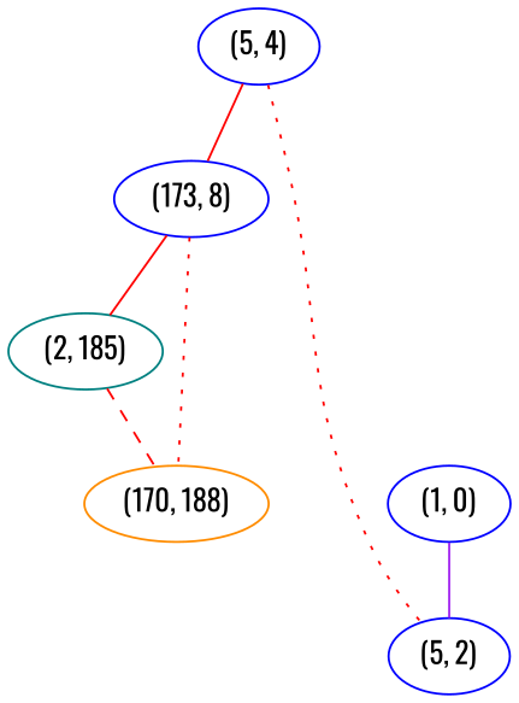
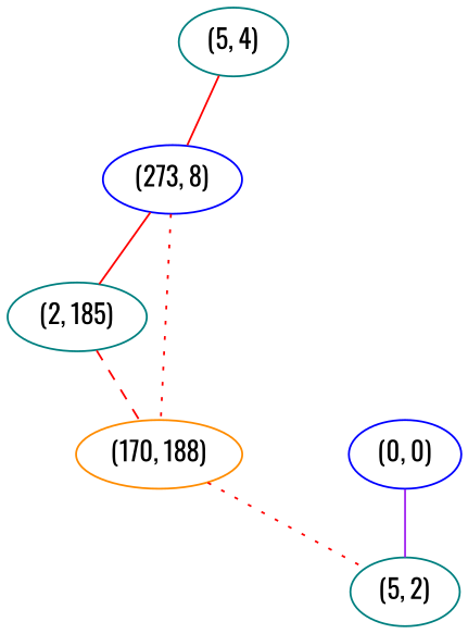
  graph {
    fontname=Oswald
    node [color=teal fontname=Oswald]
    edge [color=red fontname=Oswald style=solid weight=1]
-   "(5, 4)" [color=blue]
-   "(173, 8)" [color=blue]
-   "(5, 2)" [color=blue]
+   "(5, 4)"
+   "(173, 8)" [color=blue label="(273, 8)"]
+   "(5, 2)"
    "(2, 185)"
    "(170, 188)" [color=darkorange]
-   "(0, 0)" [color=blue label="(1, 0)"]
+   "(0, 0)" [color=blue]
    "(5, 4)" -- "(173, 8)"
-   "(5, 4)" -- "(5, 2)" [style=dotted]
+   "(170, 188)" -- "(5, 2)" [style=dotted]
    "(173, 8)" -- "(2, 185)"
    "(173, 8)" -- "(170, 188)" [style=dotted]
    "(2, 185)" -- "(170, 188)" [style=dashed]
    "(0, 0)" -- "(5, 2)" [color=purple weight=4]
  }
